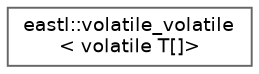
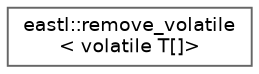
  digraph {
    rankdir=LR
-   n1 [color=grey40 fillcolor=white fontname=Helvetica fontsize=10 height=0.2 label="eastl::volatile_volatile\l\< volatile T[]\>" shape=box style=filled width=0.4]
+   n1 [color=grey40 fillcolor=white fontname=Helvetica fontsize=10 height=0.2 label="eastl::remove_volatile\l\< volatile T[]\>" shape=box style=filled width=0.4]
  }
